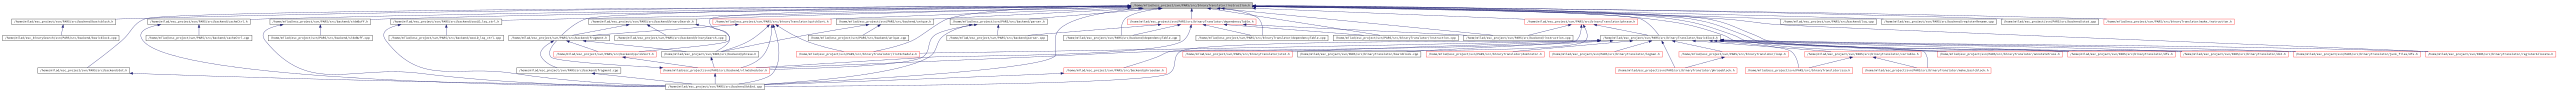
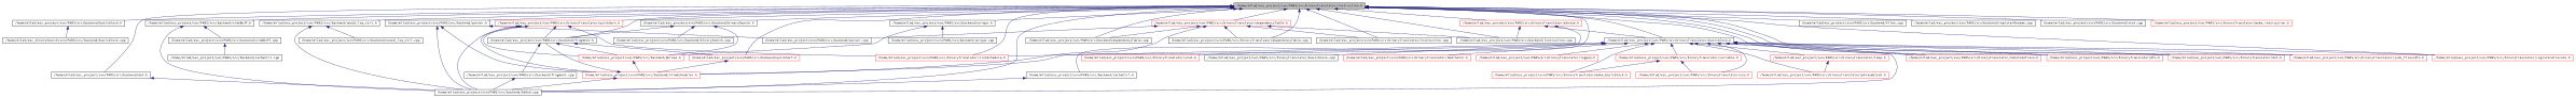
  digraph {
    fontname="Source Code Pro"
    node [color=black fillcolor=white fontname="Source Code Pro" fontsize=10 shape=record style=filled]
    edge [color=midnightblue dir=back fontname="Source Code Pro" fontsize=10 labelfontname=Helvetica labelfontsize=10 style=solid]
    n1 [fillcolor=grey75 fontcolor=black height=0.2 label="/home/milad/esc_project/svn/PARS/src/binaryTranslator/instruction.h" width=0.4]
    n2 [height=0.2 label="/home/milad/esc_project/svn/PARS/src/backend/basicblock.h" width=0.4]
    n3 [height=0.2 label="/home/milad/esc_project/svn/PARS/src/backend/binarySearch.h" width=0.4]
    n4 [height=0.2 label="/home/milad/esc_project/svn/PARS/src/backend/fragment.h" width=0.4]
    n5 [color=red height=0.2 label="/home/milad/esc_project/svn/PARS/src/backend/quickSort.h" width=0.4]
    n6 [height=0.2 label="/home/milad/esc_project/svn/PARS/src/backend/bkEnd.cpp" width=0.4]
    n7 [height=0.2 label="/home/milad/esc_project/svn/PARS/src/backend/oooLD_lsq_ctrl.h" width=0.4]
    n8 [height=0.2 label="/home/milad/esc_project/svn/PARS/src/backend/unique.h" width=0.4]
    n9 [height=0.2 label="/home/milad/esc_project/svn/PARS/src/backend/parser.h" width=0.4]
    n10 [height=0.2 label="/home/milad/esc_project/svn/PARS/src/backend/cacheCtrl.h" width=0.4]
    n11 [height=0.2 label="/home/milad/esc_project/svn/PARS/src/backend/sideBuff.h" width=0.4]
    n12 [height=0.2 label="/home/milad/esc_project/svn/PARS/src/backend/dot.h" width=0.4]
    n13 [height=0.2 label="/home/milad/esc_project/svn/PARS/src/backend/dependencyTable.cpp" width=0.4]
    n14 [height=0.2 label="/home/milad/esc_project/svn/PARS/src/backend/instruction.cpp" width=0.4]
-   n15 [height=0.2 label="/home/milad/esc_project/svn/PARS/src/backend/lsq.cpp" width=0.4]
+   n15 [height=0.2 label="/home/milad/esc_project/svn/PARS/src/backend/files.cpp" width=0.4]
    n16 [height=0.2 label="/home/milad/esc_project/svn/PARS/src/backend/registerRename.cpp" width=0.4]
    n17 [height=0.2 label="/home/milad/esc_project/svn/PARS/src/backend/stat.cpp" width=0.4]
    n18 [height=0.2 label="/home/milad/esc_project/svn/PARS/src/binaryTranslator/basicblock.h" width=0.4]
    n19 [color=red height=0.2 label="/home/milad/esc_project/svn/PARS/src/binaryTranslator/annotateTrace.h" width=0.4]
    n20 [color=red height=0.2 label="/home/milad/esc_project/svn/PARS/src/binaryTranslator/dfs.h" width=0.4]
    n21 [color=red height=0.2 label="/home/milad/esc_project/svn/PARS/src/binaryTranslator/dot.h" width=0.4]
    n22 [color=red height=0.2 label="/home/milad/esc_project/svn/PARS/src/binaryTranslator/junk_files/dfs.h" width=0.4]
    n23 [color=red height=0.2 label="/home/milad/esc_project/svn/PARS/src/binaryTranslator/listSchedule.h" width=0.4]
    n24 [color=red height=0.2 label="/home/milad/esc_project/svn/PARS/src/binaryTranslator/registerAllocate.h" width=0.4]
    n25 [color=red height=0.2 label="/home/milad/esc_project/svn/PARS/src/binaryTranslator/phrase.h" width=0.4]
    n26 [color=red height=0.2 label="/home/milad/esc_project/svn/PARS/src/binaryTranslator/dependencyTable.h" width=0.4]
    n27 [height=0.2 label="/home/milad/esc_project/svn/PARS/src/binaryTranslator/dependencyTable.cpp" width=0.4]
    n28 [height=0.2 label="/home/milad/esc_project/svn/PARS/src/binaryTranslator/instruction.cpp" width=0.4]
    n29 [color=red height=0.2 label="/home/milad/esc_project/svn/PARS/src/binaryTranslator/quickSort.h" width=0.4]
    n30 [color=red height=0.2 label="/home/milad/esc_project/svn/PARS/src/binaryTranslator/make_instruction.h" width=0.4]
    n31 [height=0.2 label="/home/milad/esc_binarySearch/svn/PARS/src/backend/basicblock.cpp" width=0.4]
    n32 [height=0.2 label="/home/milad/esc_project/svn/PARS/src/backend/binarySearch.cpp" width=0.4]
-   n33 [height=0.2 label="/home/milad/esc_project/svn/PARS/src/backend/phrase.h" width=0.4]
+   n33 [color=red height=0.2 label="/home/milad/esc_project/svn/PARS/src/backend/phrase.h" width=0.4]
    n34 [height=0.2 label="/home/milad/esc_project/svn/PARS/src/backend/fragment.cpp" width=0.4]
    n35 [color=red height=0.2 label="/home/milad/esc_project/svn/PARS/src/backend/vliwScheduler.h" width=0.4]
    n36 [height=0.2 label="/home/milad/esc_project/svn/PARS/src/backend/oooLD_lsq_ctrl.cpp" width=0.4]
    n37 [height=0.2 label="/home/milad/esc_project/svn/PARS/src/backend/unique.cpp" width=0.4]
    n38 [height=0.2 label="/home/milad/esc_project/svn/PARS/src/backend/parser.cpp" width=0.4]
    n39 [height=0.2 label="/home/milad/esc_project/svn/PARS/src/backend/cacheCtrl.cpp" width=0.4]
    n40 [height=0.2 label="/home/milad/esc_project/svn/PARS/src/backend/sideBuff.cpp" width=0.4]
    n41 [color=red height=0.2 label="/home/milad/esc_project/svn/PARS/src/binaryTranslator/stat.h" width=0.4]
    n42 [height=0.2 label="/home/milad/esc_project/svn/PARS/src/binaryTranslator/basicblock.cpp" width=0.4]
    n43 [color=red height=0.2 label="/home/milad/esc_project/svn/PARS/src/binaryTranslator/dominator.h" width=0.4]
    n44 [color=red height=0.2 label="/home/milad/esc_project/svn/PARS/src/binaryTranslator/logGen.h" width=0.4]
    n45 [color=red height=0.2 label="/home/milad/esc_project/svn/PARS/src/binaryTranslator/loop.h" width=0.4]
    n46 [color=red height=0.2 label="/home/milad/esc_project/svn/PARS/src/binaryTranslator/phraseblock.h" width=0.4]
    n47 [color=red height=0.2 label="/home/milad/esc_project/svn/PARS/src/binaryTranslator/make_basicblock.h" width=0.4]
    n48 [color=red height=0.2 label="/home/milad/esc_project/svn/PARS/src/binaryTranslator/variable.h" width=0.4]
    n49 [color=red height=0.2 label="/home/milad/esc_project/svn/PARS/src/binaryTranslator/ssa.h" width=0.4]
-   n50 [color=red height=0.2 label="/home/milad/esc_project/svn/PARS/src/backend/phraseGen.h" width=0.4]
    n1 -> n2
    n1 -> n3
    n1 -> n4
    n1 -> n5
    n1 -> n6
    n1 -> n7
    n1 -> n8
    n1 -> n9
    n1 -> n10
    n1 -> n11
    n1 -> n12
    n1 -> n13
    n1 -> n14
    n1 -> n15
    n1 -> n16
    n1 -> n17
    n1 -> n18
    n1 -> n19
    n1 -> n20
    n1 -> n21
    n1 -> n22
    n1 -> n23
    n1 -> n24
    n1 -> n25
    n1 -> n26
    n1 -> n27
    n1 -> n28
    n1 -> n29
    n1 -> n30
    n2 -> n31
    n3 -> n4
    n3 -> n32
    n3 -> n33
    n4 -> n5
    n4 -> n33
    n4 -> n34
    n5 -> n35
    n7 -> n6
    n7 -> n36
    n8 -> n33
    n8 -> n37
    n9 -> n6
    n9 -> n35
    n9 -> n38
    n10 -> n6
-   n10 -> n39
+   n40 -> n39
    n11 -> n6
    n11 -> n40
    n12 -> n6
    n18 -> n6
    n18 -> n19
    n18 -> n20
    n18 -> n21
    n18 -> n22
    n18 -> n23
    n18 -> n24
    n18 -> n41
    n18 -> n42
    n18 -> n43
    n18 -> n44
    n18 -> n45
    n18 -> n46
    n18 -> n47
    n18 -> n48
    n18 -> n49
    n25 -> n14
    n25 -> n18
    n25 -> n35
-   n25 -> n50
    n26 -> n13
    n26 -> n14
    n26 -> n27
    n26 -> n28
    n26 -> n35
    n26 -> n38
    n29 -> n4
    n29 -> n6
    n29 -> n23
    n29 -> n33
    n29 -> n35
    n33 -> n35
    n34 -> n6
    n35 -> n4
    n35 -> n6
    n45 -> n46
    n48 -> n47
    n48 -> n49
-   n50 -> n6
  }
